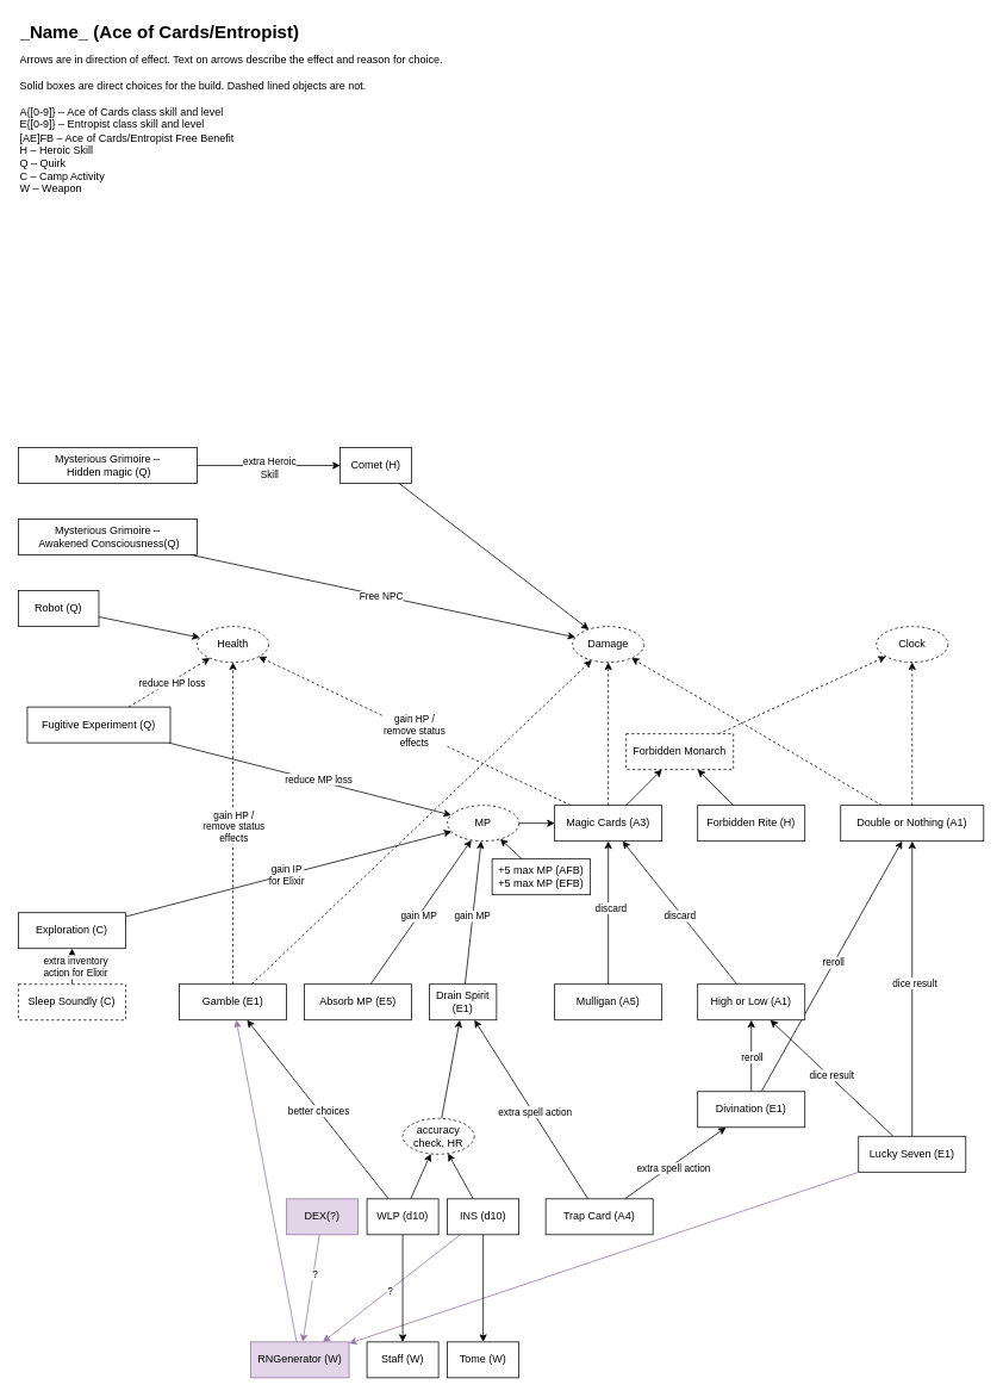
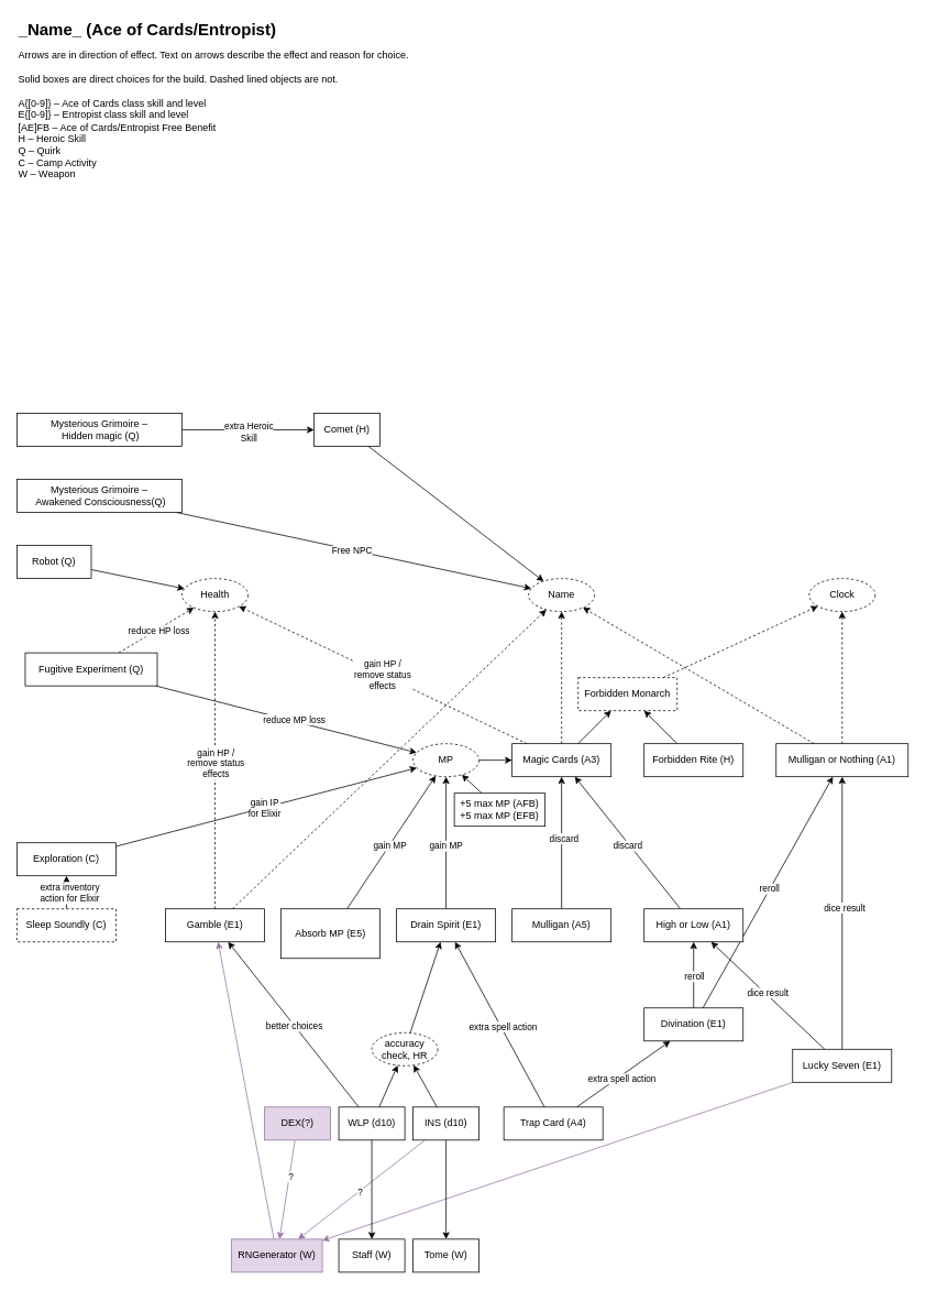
  <mxCell id="0" />
  <mxCell id="1" parent="0" />
  <mxCell id="2" value="&lt;h1 style=&quot;margin-top: 0px; line-height: 64%;&quot;&gt;&lt;font style=&quot;font-size: 20px;&quot;&gt;_Name_ (Ace of Cards/Entropist)&lt;/font&gt;&lt;/h1&gt;&lt;div&gt;Arrows are in direction of effect. Text on arrows describe the effect and reason for choice.&lt;br&gt;&lt;/div&gt;&lt;div&gt;&lt;br&gt;&lt;/div&gt;&lt;div&gt;Solid boxes are direct choices for the build. Dashed lined objects are not.&lt;br&gt;&lt;/div&gt;&lt;div&gt;&lt;br&gt;&lt;/div&gt;&lt;div&gt;A{[0-9]} – Ace of Cards class skill and level&lt;br&gt;&lt;/div&gt;&lt;div&gt;E{[0-9]}  – Entropist class skill and level&lt;/div&gt;&lt;div&gt;[AE]FB – Ace of Cards/Entropist Free Benefit&lt;br&gt;&lt;/div&gt;&lt;div&gt;H – Heroic Skill&lt;br&gt;&lt;/div&gt;&lt;div&gt;Q – Quirk&lt;/div&gt;&lt;div&gt;C – Camp Activity&lt;/div&gt;&lt;div&gt;W – Weapon&lt;br&gt;&lt;/div&gt;" style="text;html=1;whiteSpace=wrap;overflow=hidden;rounded=0;" vertex="1" parent="1"><mxGeometry x="20" y="20" width="530" height="200" as="geometry" /></mxCell>
  <mxCell id="3" style="rounded=0;orthogonalLoop=1;jettySize=auto;html=1;dashed=1;" parent="1" source="7" target="16" edge="1"><mxGeometry relative="1" as="geometry" /></mxCell>
  <mxCell id="4" style="rounded=0;orthogonalLoop=1;jettySize=auto;html=1;" parent="1" source="7" target="9" edge="1"><mxGeometry relative="1" as="geometry" /></mxCell>
  <mxCell id="5" style="rounded=0;orthogonalLoop=1;jettySize=auto;html=1;dashed=1;" parent="1" source="7" target="59" edge="1"><mxGeometry relative="1" as="geometry" /></mxCell>
  <mxCell id="6" value="gain HP /&lt;br&gt;remove status&lt;br&gt;effects" style="edgeLabel;html=1;align=center;verticalAlign=middle;resizable=0;points=[];" parent="5" vertex="1" connectable="0"><mxGeometry x="0.005" relative="1" as="geometry"><mxPoint as="offset" /></mxGeometry></mxCell>
  <mxCell id="7" value="Magic Cards (A3)" style="rounded=0;whiteSpace=wrap;html=1;" parent="1" vertex="1"><mxGeometry x="620" y="900" width="120" height="40" as="geometry" /></mxCell>
  <mxCell id="8" style="rounded=0;orthogonalLoop=1;jettySize=auto;html=1;dashed=1;" parent="1" source="9" target="17" edge="1"><mxGeometry relative="1" as="geometry" /></mxCell>
  <mxCell id="9" value="Forbidden Monarch" style="rounded=0;whiteSpace=wrap;html=1;dashed=1;" parent="1" vertex="1"><mxGeometry x="700" y="820" width="120" height="40" as="geometry" /></mxCell>
  <mxCell id="10" style="rounded=0;orthogonalLoop=1;jettySize=auto;html=1;" parent="1" source="12" target="61" edge="1"><mxGeometry relative="1" as="geometry" /></mxCell>
  <mxCell id="11" value="gain MP" style="edgeLabel;html=1;align=center;verticalAlign=middle;resizable=0;points=[];" parent="10" vertex="1" connectable="0"><mxGeometry x="-0.05" relative="1" as="geometry"><mxPoint as="offset" /></mxGeometry></mxCell>
- <mxCell id="12" value="Absorb MP (E5)" style="rounded=0;whiteSpace=wrap;html=1;" parent="1" vertex="1"><mxGeometry x="340" y="1100" width="120" height="40" as="geometry" /></mxCell>
+ <mxCell id="12" value="Absorb MP (E5)" style="rounded=0;whiteSpace=wrap;html=1;" parent="1" vertex="1"><mxGeometry x="340" y="1100" width="120" height="60" as="geometry" /></mxCell>
  <mxCell id="13" style="rounded=0;orthogonalLoop=1;jettySize=auto;html=1;" parent="1" source="15" target="7" edge="1"><mxGeometry relative="1" as="geometry" /></mxCell>
  <mxCell id="14" value="discard" style="edgeLabel;html=1;align=center;verticalAlign=middle;resizable=0;points=[];" parent="13" vertex="1" connectable="0"><mxGeometry x="0.057" y="-2" relative="1" as="geometry"><mxPoint y="-1" as="offset" /></mxGeometry></mxCell>
  <mxCell id="15" value="&lt;div&gt;Mulligan (A5)&lt;/div&gt;" style="rounded=0;whiteSpace=wrap;html=1;" parent="1" vertex="1"><mxGeometry x="620" y="1100" width="120" height="40" as="geometry" /></mxCell>
- <mxCell id="16" value="Damage" style="ellipse;whiteSpace=wrap;html=1;dashed=1;" parent="1" vertex="1"><mxGeometry x="640" y="700" width="80" height="40" as="geometry" /></mxCell>
+ <mxCell id="16" value="Name" style="ellipse;whiteSpace=wrap;html=1;dashed=1;" parent="1" vertex="1"><mxGeometry x="640" y="700" width="80" height="40" as="geometry" /></mxCell>
  <mxCell id="17" value="Clock" style="ellipse;whiteSpace=wrap;html=1;dashed=1;" parent="1" vertex="1"><mxGeometry x="980" y="700" width="80" height="40" as="geometry" /></mxCell>
  <mxCell id="18" style="rounded=0;orthogonalLoop=1;jettySize=auto;html=1;" parent="1" source="22" target="25" edge="1"><mxGeometry relative="1" as="geometry" /></mxCell>
  <mxCell id="19" value="reroll" style="edgeLabel;html=1;align=center;verticalAlign=middle;resizable=0;points=[];" parent="18" vertex="1" connectable="0"><mxGeometry x="-0.025" relative="1" as="geometry"><mxPoint as="offset" /></mxGeometry></mxCell>
  <mxCell id="20" style="rounded=0;orthogonalLoop=1;jettySize=auto;html=1;" parent="1" source="22" target="54" edge="1"><mxGeometry relative="1" as="geometry" /></mxCell>
  <mxCell id="21" value="reroll" style="edgeLabel;html=1;align=center;verticalAlign=middle;resizable=0;points=[];" parent="20" vertex="1" connectable="0"><mxGeometry x="0.025" y="1" relative="1" as="geometry"><mxPoint as="offset" /></mxGeometry></mxCell>
  <mxCell id="22" value="Divination (E1)" style="rounded=0;whiteSpace=wrap;html=1;" parent="1" vertex="1"><mxGeometry x="780" y="1220" width="120" height="40" as="geometry" /></mxCell>
  <mxCell id="23" style="rounded=0;orthogonalLoop=1;jettySize=auto;html=1;" parent="1" source="25" target="7" edge="1"><mxGeometry relative="1" as="geometry" /></mxCell>
  <mxCell id="24" value="discard" style="edgeLabel;html=1;align=center;verticalAlign=middle;resizable=0;points=[];" parent="23" vertex="1" connectable="0"><mxGeometry x="-0.027" y="2" relative="1" as="geometry"><mxPoint as="offset" /></mxGeometry></mxCell>
  <mxCell id="25" value="High or Low (A1)" style="rounded=0;whiteSpace=wrap;html=1;" parent="1" vertex="1"><mxGeometry x="780" y="1100" width="120" height="40" as="geometry" /></mxCell>
  <mxCell id="26" style="rounded=0;orthogonalLoop=1;jettySize=auto;html=1;" parent="1" source="31" target="25" edge="1"><mxGeometry relative="1" as="geometry" /></mxCell>
  <mxCell id="27" value="dice result" style="edgeLabel;html=1;align=center;verticalAlign=middle;resizable=0;points=[];" parent="26" vertex="1" connectable="0"><mxGeometry x="0.023" y="-2" relative="1" as="geometry"><mxPoint as="offset" /></mxGeometry></mxCell>
  <mxCell id="28" style="rounded=0;orthogonalLoop=1;jettySize=auto;html=1;" parent="1" source="31" target="54" edge="1"><mxGeometry relative="1" as="geometry" /></mxCell>
  <mxCell id="29" value="dice result" style="edgeLabel;html=1;align=center;verticalAlign=middle;resizable=0;points=[];" parent="28" vertex="1" connectable="0"><mxGeometry x="0.035" y="-2" relative="1" as="geometry"><mxPoint y="-1" as="offset" /></mxGeometry></mxCell>
  <mxCell id="30" style="rounded=0;orthogonalLoop=1;jettySize=auto;html=1;fillColor=#e1d5e7;strokeColor=#9673a6;" edge="1" parent="1" source="31" target="77"><mxGeometry relative="1" as="geometry" /></mxCell>
  <mxCell id="31" value="Lucky Seven (E1)" style="rounded=0;whiteSpace=wrap;html=1;" parent="1" vertex="1"><mxGeometry x="960" y="1270" width="120" height="40" as="geometry" /></mxCell>
  <mxCell id="32" style="rounded=0;orthogonalLoop=1;jettySize=auto;html=1;" parent="1" source="33" target="9" edge="1"><mxGeometry relative="1" as="geometry" /></mxCell>
  <mxCell id="33" value="Forbidden Rite (H)" style="rounded=0;whiteSpace=wrap;html=1;" parent="1" vertex="1"><mxGeometry x="780" y="900" width="120" height="40" as="geometry" /></mxCell>
  <mxCell id="34" style="rounded=0;orthogonalLoop=1;jettySize=auto;html=1;" parent="1" source="36" target="61" edge="1"><mxGeometry relative="1" as="geometry" /></mxCell>
  <mxCell id="35" value="gain MP" style="edgeLabel;html=1;align=center;verticalAlign=middle;resizable=0;points=[];" parent="34" vertex="1" connectable="0"><mxGeometry x="-0.042" y="1" relative="1" as="geometry"><mxPoint as="offset" /></mxGeometry></mxCell>
- <mxCell id="36" value="Drain Spirit (E1)" style="rounded=0;whiteSpace=wrap;html=1;" parent="1" vertex="1"><mxGeometry x="480" y="1100" width="75" height="40" as="geometry" /></mxCell>
+ <mxCell id="36" value="Drain Spirit (E1)" style="rounded=0;whiteSpace=wrap;html=1;" parent="1" vertex="1"><mxGeometry x="480" y="1100" width="120" height="40" as="geometry" /></mxCell>
  <mxCell id="37" style="rounded=0;orthogonalLoop=1;jettySize=auto;html=1;" parent="1" source="41" target="22" edge="1"><mxGeometry relative="1" as="geometry" /></mxCell>
  <mxCell id="38" value="extra spell action" style="edgeLabel;html=1;align=center;verticalAlign=middle;resizable=0;points=[];" parent="37" vertex="1" connectable="0"><mxGeometry x="-0.075" y="-3" relative="1" as="geometry"><mxPoint as="offset" /></mxGeometry></mxCell>
  <mxCell id="39" style="rounded=0;orthogonalLoop=1;jettySize=auto;html=1;" parent="1" source="41" target="36" edge="1"><mxGeometry relative="1" as="geometry" /></mxCell>
  <mxCell id="40" value="extra spell action" style="edgeLabel;html=1;align=center;verticalAlign=middle;resizable=0;points=[];" parent="39" vertex="1" connectable="0"><mxGeometry x="-0.035" y="-2" relative="1" as="geometry"><mxPoint as="offset" /></mxGeometry></mxCell>
  <mxCell id="41" value="&lt;div&gt;Trap Card (A4)&lt;/div&gt;" style="rounded=0;whiteSpace=wrap;html=1;" parent="1" vertex="1"><mxGeometry x="610" y="1340" width="120" height="40" as="geometry" /></mxCell>
  <mxCell id="42" style="rounded=0;orthogonalLoop=1;jettySize=auto;html=1;" edge="1" parent="1" source="46" target="68"><mxGeometry relative="1" as="geometry" /></mxCell>
  <mxCell id="43" style="rounded=0;orthogonalLoop=1;jettySize=auto;html=1;fillColor=#e1d5e7;strokeColor=#9673a6;" edge="1" parent="1" source="46" target="77"><mxGeometry relative="1" as="geometry" /></mxCell>
  <mxCell id="44" value="?" style="edgeLabel;html=1;align=center;verticalAlign=middle;resizable=0;points=[];" vertex="1" connectable="0" parent="43"><mxGeometry x="0.032" y="1" relative="1" as="geometry"><mxPoint as="offset" /></mxGeometry></mxCell>
  <mxCell id="45" value="" style="rounded=0;orthogonalLoop=1;jettySize=auto;html=1;" edge="1" parent="1" source="46" target="91"><mxGeometry relative="1" as="geometry" /></mxCell>
  <mxCell id="46" value="&lt;div&gt;INS (d10)&lt;/div&gt;" style="rounded=0;whiteSpace=wrap;html=1;" parent="1" vertex="1"><mxGeometry x="500" y="1340" width="80" height="40" as="geometry" /></mxCell>
  <mxCell id="47" style="rounded=0;orthogonalLoop=1;jettySize=auto;html=1;" parent="1" source="51" target="58" edge="1"><mxGeometry relative="1" as="geometry" /></mxCell>
  <mxCell id="48" value="better choices" style="edgeLabel;html=1;align=center;verticalAlign=middle;resizable=0;points=[];" parent="47" vertex="1" connectable="0"><mxGeometry x="-0.011" y="1" relative="1" as="geometry"><mxPoint as="offset" /></mxGeometry></mxCell>
  <mxCell id="49" style="rounded=0;orthogonalLoop=1;jettySize=auto;html=1;" edge="1" parent="1" source="51" target="67"><mxGeometry relative="1" as="geometry" /></mxCell>
  <mxCell id="50" value="" style="rounded=0;orthogonalLoop=1;jettySize=auto;html=1;" edge="1" parent="1" source="51" target="91"><mxGeometry relative="1" as="geometry" /></mxCell>
  <mxCell id="51" value="WLP (d10)" style="rounded=0;whiteSpace=wrap;html=1;" parent="1" vertex="1"><mxGeometry x="410" y="1340" width="80" height="40" as="geometry" /></mxCell>
  <mxCell id="52" style="rounded=0;orthogonalLoop=1;jettySize=auto;html=1;dashed=1;" parent="1" source="54" target="17" edge="1"><mxGeometry relative="1" as="geometry" /></mxCell>
  <mxCell id="53" style="rounded=0;orthogonalLoop=1;jettySize=auto;html=1;dashed=1;" parent="1" source="54" target="16" edge="1"><mxGeometry relative="1" as="geometry" /></mxCell>
- <mxCell id="54" value="Double or Nothing (A1)" style="rounded=0;whiteSpace=wrap;html=1;" parent="1" vertex="1"><mxGeometry x="940" y="900" width="160" height="40" as="geometry" /></mxCell>
+ <mxCell id="54" value="Mulligan or Nothing (A1)" style="rounded=0;whiteSpace=wrap;html=1;" parent="1" vertex="1"><mxGeometry x="940" y="900" width="160" height="40" as="geometry" /></mxCell>
  <mxCell id="55" style="rounded=0;orthogonalLoop=1;jettySize=auto;html=1;dashed=1;" parent="1" source="58" target="59" edge="1"><mxGeometry relative="1" as="geometry" /></mxCell>
  <mxCell id="56" value="gain HP /&lt;br&gt;remove status&lt;br&gt;effects" style="edgeLabel;html=1;align=center;verticalAlign=middle;resizable=0;points=[];" parent="55" vertex="1" connectable="0"><mxGeometry x="-0.014" relative="1" as="geometry"><mxPoint as="offset" /></mxGeometry></mxCell>
  <mxCell id="57" style="rounded=0;orthogonalLoop=1;jettySize=auto;html=1;dashed=1;" parent="1" source="58" target="16" edge="1"><mxGeometry relative="1" as="geometry" /></mxCell>
  <mxCell id="58" value="Gamble (E1)" style="rounded=0;whiteSpace=wrap;html=1;" parent="1" vertex="1"><mxGeometry x="200" y="1100" width="120" height="40" as="geometry" /></mxCell>
  <mxCell id="59" value="Health" style="ellipse;whiteSpace=wrap;html=1;dashed=1;" parent="1" vertex="1"><mxGeometry x="220" y="700" width="80" height="40" as="geometry" /></mxCell>
  <mxCell id="60" style="rounded=0;orthogonalLoop=1;jettySize=auto;html=1;" parent="1" source="61" target="7" edge="1"><mxGeometry relative="1" as="geometry" /></mxCell>
  <mxCell id="61" value="MP" style="ellipse;whiteSpace=wrap;html=1;dashed=1;" parent="1" vertex="1"><mxGeometry x="500" y="900" width="80" height="40" as="geometry" /></mxCell>
  <mxCell id="62" style="rounded=0;orthogonalLoop=1;jettySize=auto;html=1;dashed=1;" parent="1" source="66" target="59" edge="1"><mxGeometry relative="1" as="geometry" /></mxCell>
  <mxCell id="63" value="reduce HP loss" style="edgeLabel;html=1;align=center;verticalAlign=middle;resizable=0;points=[];" parent="62" vertex="1" connectable="0"><mxGeometry x="0.035" y="-2" relative="1" as="geometry"><mxPoint as="offset" /></mxGeometry></mxCell>
  <mxCell id="64" style="rounded=0;orthogonalLoop=1;jettySize=auto;html=1;" parent="1" source="66" target="61" edge="1"><mxGeometry relative="1" as="geometry" /></mxCell>
  <mxCell id="65" value="reduce MP loss" style="edgeLabel;html=1;align=center;verticalAlign=middle;resizable=0;points=[];" parent="64" vertex="1" connectable="0"><mxGeometry x="0.054" y="2" relative="1" as="geometry"><mxPoint as="offset" /></mxGeometry></mxCell>
  <mxCell id="66" value="Fugitive Experiment (Q)" style="rounded=0;whiteSpace=wrap;html=1;" parent="1" vertex="1"><mxGeometry x="30" y="790" width="160" height="40" as="geometry" /></mxCell>
  <mxCell id="67" value="Staff (W)" style="rounded=0;whiteSpace=wrap;html=1;" vertex="1" parent="1"><mxGeometry x="410" y="1500" width="80" height="40" as="geometry" /></mxCell>
  <mxCell id="68" value="Tome (W)" style="rounded=0;whiteSpace=wrap;html=1;" vertex="1" parent="1"><mxGeometry x="500" y="1500" width="80" height="40" as="geometry" /></mxCell>
  <mxCell id="69" style="edgeStyle=orthogonalEdgeStyle;rounded=0;orthogonalLoop=1;jettySize=auto;html=1;exitX=0.5;exitY=1;exitDx=0;exitDy=0;" edge="1" parent="1" source="68" target="68"><mxGeometry relative="1" as="geometry" /></mxCell>
  <mxCell id="70" style="rounded=0;orthogonalLoop=1;jettySize=auto;html=1;" edge="1" parent="1" source="72" target="75"><mxGeometry relative="1" as="geometry" /></mxCell>
  <mxCell id="71" value="extra inventory &lt;br&gt;action for Elixir" style="edgeLabel;html=1;align=center;verticalAlign=middle;resizable=0;points=[];" vertex="1" connectable="0" parent="70"><mxGeometry x="0.011" y="-4" relative="1" as="geometry"><mxPoint x="-1" as="offset" /></mxGeometry></mxCell>
  <mxCell id="72" value="Sleep Soundly (C)" style="rounded=0;whiteSpace=wrap;html=1;dashed=1;" vertex="1" parent="1"><mxGeometry x="20" y="1100" width="120" height="40" as="geometry" /></mxCell>
  <mxCell id="73" style="rounded=0;orthogonalLoop=1;jettySize=auto;html=1;" edge="1" parent="1" source="75" target="61"><mxGeometry relative="1" as="geometry" /></mxCell>
  <mxCell id="74" value="gain IP &lt;br&gt;for Elixir" style="edgeLabel;html=1;align=center;verticalAlign=middle;resizable=0;points=[];" vertex="1" connectable="0" parent="73"><mxGeometry x="-0.015" relative="1" as="geometry"><mxPoint as="offset" /></mxGeometry></mxCell>
  <mxCell id="75" value="Exploration (C)" style="rounded=0;whiteSpace=wrap;html=1;" vertex="1" parent="1"><mxGeometry x="20" y="1020" width="120" height="40" as="geometry" /></mxCell>
  <mxCell id="76" style="rounded=0;orthogonalLoop=1;jettySize=auto;html=1;fillColor=#e1d5e7;strokeColor=#9673a6;" edge="1" parent="1" source="77" target="58"><mxGeometry relative="1" as="geometry" /></mxCell>
  <mxCell id="77" value="RNGenerator (W)" style="rounded=0;whiteSpace=wrap;html=1;fillColor=#e1d5e7;strokeColor=#9673a6;" vertex="1" parent="1"><mxGeometry x="280" y="1500" width="110" height="40" as="geometry" /></mxCell>
  <mxCell id="78" style="rounded=0;orthogonalLoop=1;jettySize=auto;html=1;fillColor=#e1d5e7;strokeColor=#9673a6;" edge="1" parent="1" source="80" target="77"><mxGeometry relative="1" as="geometry" /></mxCell>
  <mxCell id="79" value="?" style="edgeLabel;html=1;align=center;verticalAlign=middle;resizable=0;points=[];" vertex="1" connectable="0" parent="78"><mxGeometry x="-0.263" y="2" relative="1" as="geometry"><mxPoint as="offset" /></mxGeometry></mxCell>
  <mxCell id="80" value="&lt;div&gt;DEX(?)&lt;br&gt;&lt;/div&gt;" style="rounded=0;whiteSpace=wrap;html=1;fillColor=#e1d5e7;strokeColor=#9673a6;" vertex="1" parent="1"><mxGeometry x="320" y="1340" width="80" height="40" as="geometry" /></mxCell>
  <mxCell id="81" style="rounded=0;orthogonalLoop=1;jettySize=auto;html=1;" edge="1" parent="1" source="82" target="59"><mxGeometry relative="1" as="geometry"><mxPoint x="220" y="770" as="targetPoint" /></mxGeometry></mxCell>
  <mxCell id="82" value="Robot (Q)" style="rounded=0;whiteSpace=wrap;html=1;" vertex="1" parent="1"><mxGeometry x="20" y="660" width="90" height="40" as="geometry" /></mxCell>
  <mxCell id="83" style="rounded=0;orthogonalLoop=1;jettySize=auto;html=1;" edge="1" parent="1" source="84" target="61"><mxGeometry relative="1" as="geometry" /></mxCell>
  <mxCell id="84" value="&lt;div&gt;+5 max MP (AFB)&lt;/div&gt;&lt;div&gt;+5 max MP (EFB)&lt;br&gt;&lt;/div&gt;" style="rounded=0;whiteSpace=wrap;html=1;" vertex="1" parent="1"><mxGeometry x="550" y="960" width="110" height="40" as="geometry" /></mxCell>
  <mxCell id="85" style="rounded=0;orthogonalLoop=1;jettySize=auto;html=1;" edge="1" parent="1" source="87" target="89"><mxGeometry relative="1" as="geometry" /></mxCell>
  <mxCell id="86" value="extra Heroic &lt;br&gt;Skill" style="edgeLabel;html=1;align=center;verticalAlign=middle;resizable=0;points=[];" vertex="1" connectable="0" parent="85"><mxGeometry x="0.002" y="-2" relative="1" as="geometry"><mxPoint as="offset" /></mxGeometry></mxCell>
  <mxCell id="87" value="Mysterious Grimoire – &lt;br&gt;&amp;nbsp;Hidden magic (Q)" style="rounded=0;whiteSpace=wrap;html=1;" vertex="1" parent="1"><mxGeometry x="20" y="500" width="200" height="40" as="geometry" /></mxCell>
  <mxCell id="88" style="rounded=0;orthogonalLoop=1;jettySize=auto;html=1;" edge="1" parent="1" source="89" target="16"><mxGeometry relative="1" as="geometry" /></mxCell>
  <mxCell id="89" value="Comet (H)" style="rounded=0;whiteSpace=wrap;html=1;" vertex="1" parent="1"><mxGeometry x="380" y="500" width="80" height="40" as="geometry" /></mxCell>
  <mxCell id="90" value="" style="rounded=0;orthogonalLoop=1;jettySize=auto;html=1;" edge="1" parent="1" source="91" target="36"><mxGeometry relative="1" as="geometry" /></mxCell>
  <mxCell id="91" value="accuracy check, HR" style="ellipse;whiteSpace=wrap;html=1;dashed=1;" vertex="1" parent="1"><mxGeometry x="450" y="1250" width="80" height="40" as="geometry" /></mxCell>
  <mxCell id="92" style="rounded=0;orthogonalLoop=1;jettySize=auto;html=1;" edge="1" parent="1" source="94" target="16"><mxGeometry relative="1" as="geometry" /></mxCell>
  <mxCell id="93" value="Free NPC" style="edgeLabel;html=1;align=center;verticalAlign=middle;resizable=0;points=[];" vertex="1" connectable="0" parent="92"><mxGeometry x="-0.013" relative="1" as="geometry"><mxPoint y="1" as="offset" /></mxGeometry></mxCell>
  <mxCell id="94" value="Mysterious Grimoire – &lt;br&gt;&amp;nbsp;Awakened Consciousness(Q)" style="rounded=0;whiteSpace=wrap;html=1;" vertex="1" parent="1"><mxGeometry x="20" y="580" width="200" height="40" as="geometry" /></mxCell>
